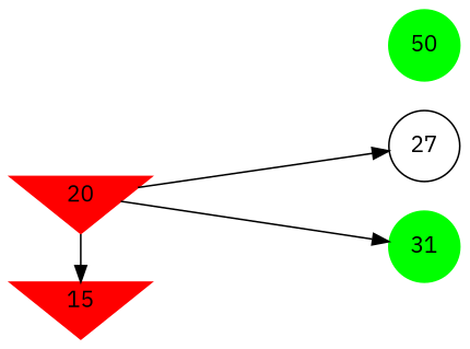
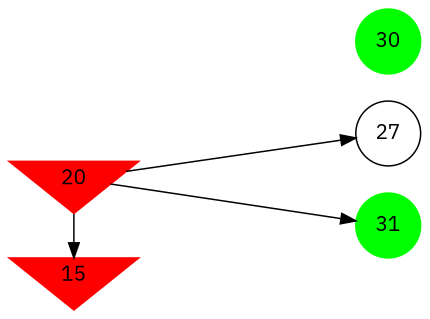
  digraph {
    ranksep=2.0
    rankdir=LR
    fontname="IBM Plex Sans"
    node [color=red shape=circle style=filled fontname="IBM Plex Sans"]
    edge [fontname="IBM Plex Sans"]
    15 [shape=invtriangle]
    20 [shape=invtriangle]
    27 [color=black style=""]
-   30 [color=green label=50]
+   30 [color=green]
    31 [color=green]
    subgraph sub_1 {
      rank=same
      15
      20
    }
    subgraph sub_2 {
      rank=same
      27
    }
    subgraph sub_3 {
      rank=same
      30
      31
    }
    20 -> 15
    20 -> 27
    20 -> 31
  }
